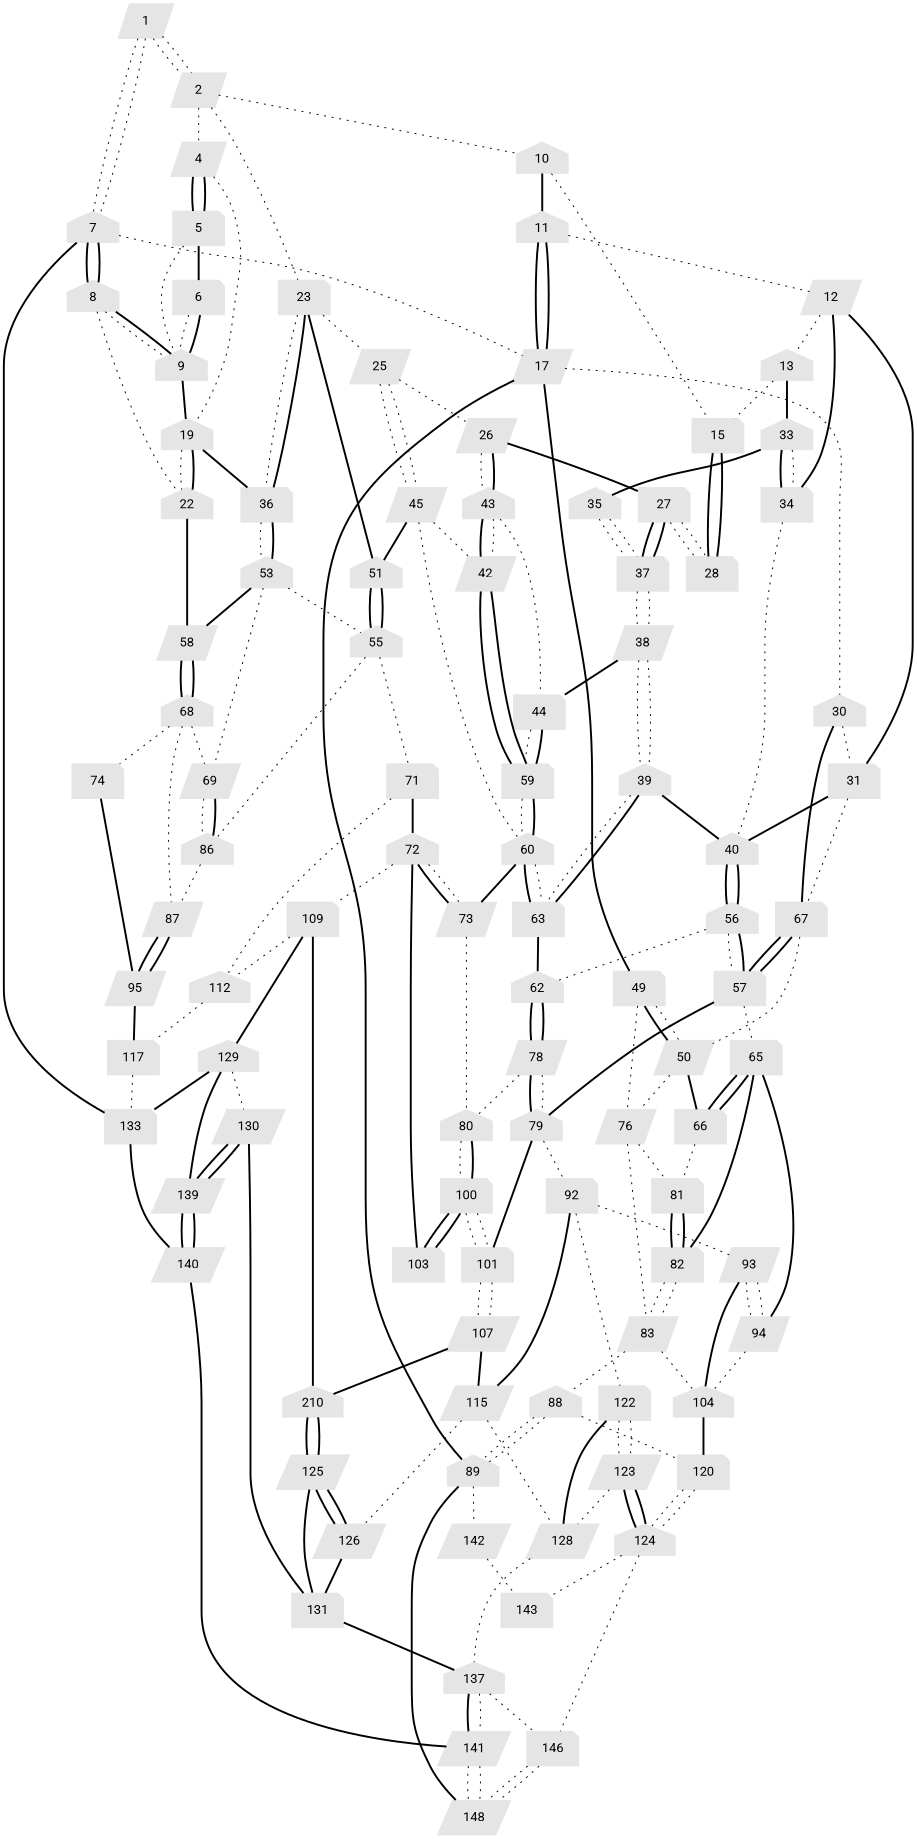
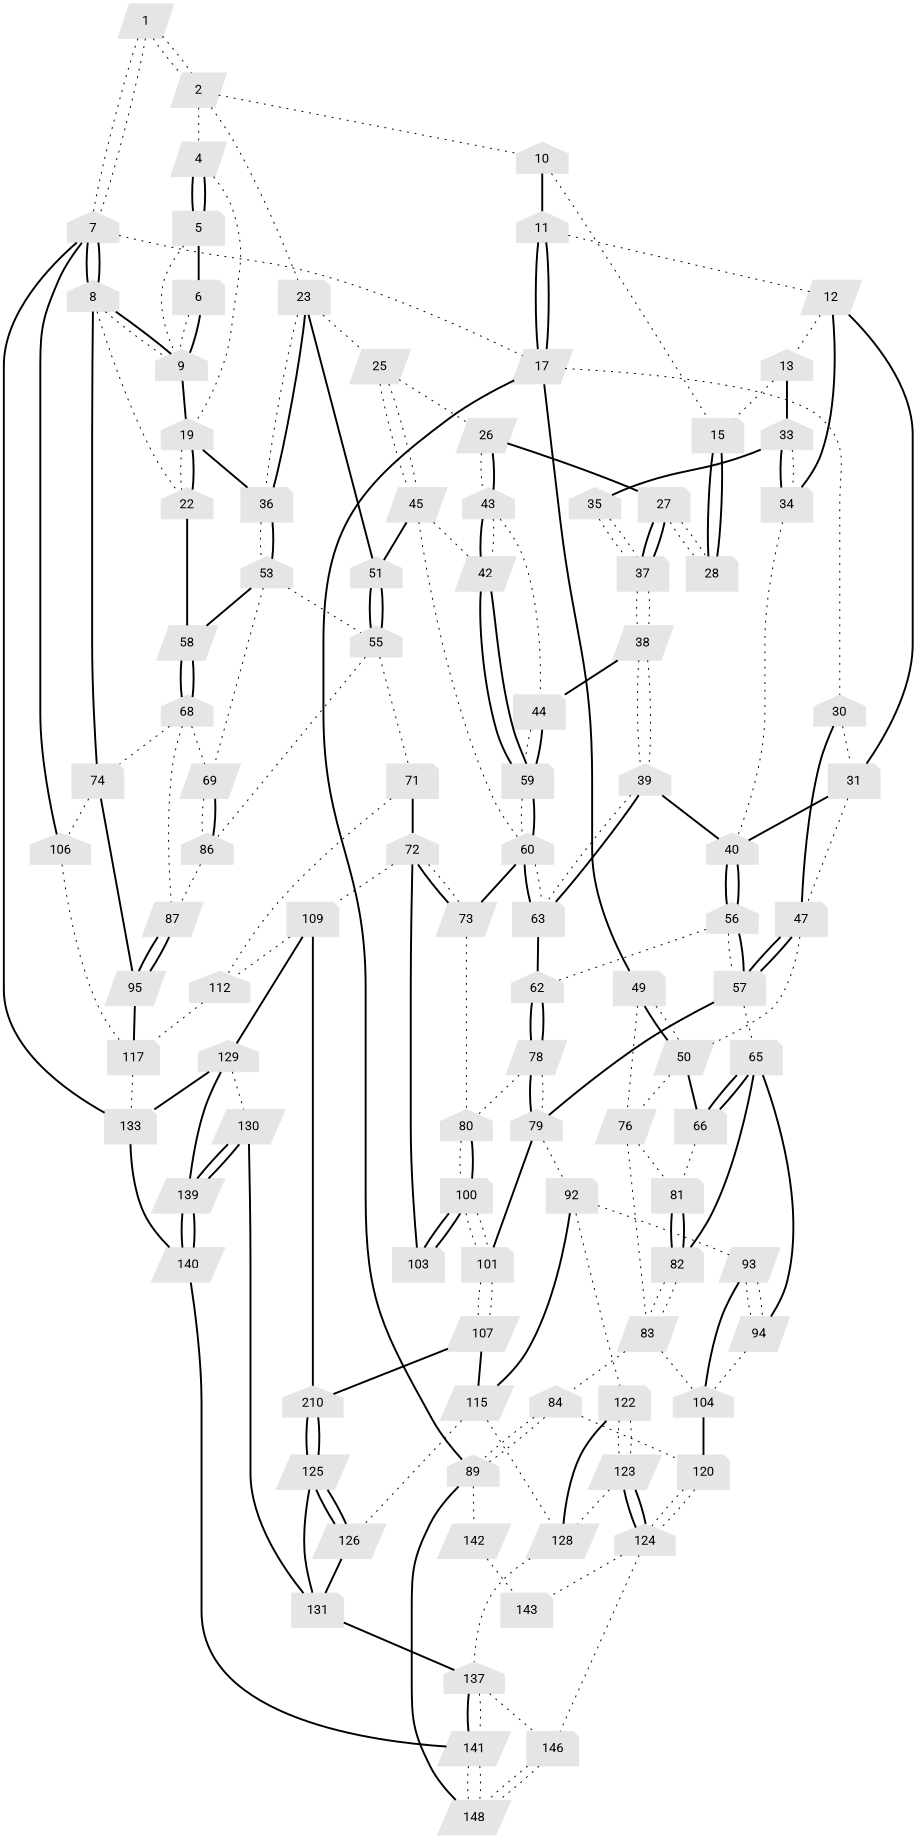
  graph {
    fontname=Roboto
    node [color=gray90 fontname=Roboto shape=house style=filled]
    edge [fontname=Roboto style=dotted]
    1 [shape=parallelogram]
    2 [shape=parallelogram super="+3"]
    7 [super="+105"]
    4 [shape=parallelogram]
    10 [super="+14"]
    23 [shape=note super="+24"]
    8 [super="+21"]
    17 [shape=parallelogram super="+29"]
+   106
    133 [shape=note super="+147"]
    5 [shape=note]
    19 [super="+20"]
    11
    15 [shape=note]
    36 [shape=note]
    25 [shape=parallelogram]
    51
    6 [shape=note]
    9 [super="+18"]
    22
    74 [shape=note super="+98"]
    89 [super="+90"]
    30
    49 [shape=note]
    142 [shape=parallelogram super="+145"]
    148 [shape=parallelogram]
    117 [shape=note super="+132"]
    140 [shape=parallelogram]
    58 [shape=parallelogram]
    95 [shape=parallelogram super="+99"]
    12 [shape=parallelogram super="+32"]
    28 [shape=note]
    13 [super="+16"]
    31 [shape=note super="+42"]
    34 [shape=note]
    33
-   47 [shape=note super="+48" label=67]
+   47 [shape=note super="+48"]
    40 [super="+41"]
    35
    50 [shape=parallelogram super="+67"]
    76 [shape=parallelogram super="+77"]
    53 [super="+54"]
    68 [super="+75"]
    26 [shape=parallelogram]
    45 [shape=parallelogram super="+52"]
    55 [super="+70"]
    27 [shape=note]
    43
    n49 [label=42 shape=parallelogram]
    60 [super="+63"]
    37 [shape=note]
    44 [shape=note]
    38 [shape=parallelogram]
    57 [shape=note super="+64"]
    56
    69 [shape=parallelogram]
    39
    n58 [label=63 shape=note]
    59 [shape=note]
    62
    73 [shape=parallelogram]
    66 [shape=note]
    65 [shape=note super="+85"]
    79 [super="+91"]
    81 [shape=note]
    83 [shape=parallelogram super="+84"]
    71 [shape=note super="+97"]
    86
    72 [super="+102"]
    112 [super="+118"]
    87 [shape=parallelogram]
    78 [shape=parallelogram]
    82 [shape=note]
    94 [shape=parallelogram]
    92 [shape=note super="+116"]
    101 [shape=note]
    80
    104 [super="+119"]
    103 [shape=note]
    109 [shape=note super="+113"]
    n81 [label=210 super="+111"]
    129 [super="+134"]
    100 [shape=note]
-   88
+   88 [label=84]
    93 [shape=parallelogram]
    115 [shape=parallelogram super="+127"]
    122 [shape=note]
    107 [shape=parallelogram super="+114"]
    120 [shape=note super="+121"]
    124 [super="+144"]
    143 [shape=note]
    126 [shape=parallelogram]
    128 [shape=parallelogram super="+135"]
    123 [shape=parallelogram]
    125 [shape=parallelogram]
    130 [shape=parallelogram]
    139 [shape=parallelogram]
    131 [shape=note super="+136"]
    137 [super="+138"]
    146 [shape=note]
    141 [shape=parallelogram]
    1 -- 2
    1 -- 2
    1 -- 7
    1 -- 7
    2 -- 4
    2 -- 10
    2 -- 23
    7 -- 8 [style=bold]
    7 -- 8 [style=bold]
    7 -- 17
+   7 -- 106 [style=bold]
    7 -- 133 [style=bold]
    4 -- 5 [style=bold]
    4 -- 5 [style=bold]
    4 -- 19
    10 -- 11 [style=bold]
    10 -- 15
    23 -- 36
    23 -- 36 [style=bold]
    23 -- 25
    23 -- 51 [style=bold]
    8 -- 9
    8 -- 9 [style=bold]
    8 -- 22
+   8 -- 74 [style=bold]
    17 -- 89 [style=bold]
    17 -- 30
    17 -- 49 [style=bold]
+   106 -- 117
    133 -- 140 [style=bold]
    5 -- 6 [style=bold]
    5 -- 9
    19 -- 36 [style=bold]
    19 -- 22
    19 -- 22 [style=bold]
    11 -- 17 [style=bold]
    11 -- 17 [style=bold]
    11 -- 12
    15 -- 28 [style=bold]
    15 -- 28 [style=bold]
    36 -- 53
    36 -- 53 [style=bold]
    25 -- 26
    25 -- 45
    25 -- 45
    51 -- 55 [style=bold]
    51 -- 55 [style=bold]
    6 -- 9
    6 -- 9 [style=bold]
    9 -- 19 [style=bold]
    22 -- 58 [style=bold]
+   74 -- 106
    74 -- 95 [style=bold]
    89 -- 142
    89 -- 148 [style=bold]
    30 -- 31
    30 -- 47 [style=bold]
    49 -- 50 [style=bold]
    49 -- 50
    49 -- 76
    142 -- 143 [weight=2]
    117 -- 133
    140 -- 141 [style=bold]
    58 -- 68 [style=bold]
    58 -- 68 [style=bold]
    95 -- 117 [style=bold]
    12 -- 13
    12 -- 31 [style=bold]
    12 -- 34 [style=bold]
    13 -- 15
    13 -- 33 [style=bold]
    31 -- 47
    31 -- 40 [style=bold]
    34 -- 40
    33 -- 34 [style=bold]
    33 -- 34
    33 -- 35 [style=bold]
    47 -- 50
    47 -- 57 [style=bold]
    47 -- 57 [style=bold]
    40 -- 56 [style=bold]
    40 -- 56 [style=bold]
    35 -- 37
    35 -- 37
    50 -- 76
    50 -- 66 [style=bold]
    76 -- 81
    76 -- 83
    53 -- 58 [style=bold]
    53 -- 55
    53 -- 69
    68 -- 74
    68 -- 69
    68 -- 87
    26 -- 27 [style=bold]
    26 -- 43
    26 -- 43 [style=bold]
    45 -- 51 [style=bold]
    45 -- n49
    45 -- 60
    55 -- 71
    55 -- 86
    27 -- 28
    27 -- 28
    27 -- 37 [style=bold]
    27 -- 37 [style=bold]
    43 -- n49 [style=bold]
    43 -- n49
    43 -- 44
    n49 -- 59 [style=bold]
    n49 -- 59 [style=bold]
    60 -- n58 [style=bold]
    60 -- n58
    60 -- 73 [style=bold]
    37 -- 38
    37 -- 38
    44 -- 59
    44 -- 59 [style=bold]
    38 -- 44 [style=bold]
    38 -- 39
    38 -- 39
    57 -- 65
    57 -- 79 [style=bold]
    56 -- 57
    56 -- 57 [style=bold]
    56 -- 62
    69 -- 86
    69 -- 86 [style=bold]
    39 -- 40 [style=bold]
    39 -- n58
    39 -- n58 [style=bold]
    n58 -- 62 [style=bold]
    59 -- 60
    59 -- 60 [style=bold]
    62 -- 78 [style=bold]
    62 -- 78 [style=bold]
    73 -- 80
    66 -- 81
    65 -- 66 [style=bold]
    65 -- 66 [style=bold]
    65 -- 82 [style=bold]
    65 -- 94 [style=bold]
    79 -- 92
    79 -- 101 [style=bold]
    81 -- 82 [style=bold]
    81 -- 82 [style=bold]
    83 -- 104
    83 -- 88
    71 -- 72 [style=bold]
    71 -- 112
    86 -- 87
    72 -- 73 [style=bold]
    72 -- 73
    72 -- 103 [style=bold]
    72 -- 109
    112 -- 117
    87 -- 95 [style=bold]
    87 -- 95 [style=bold]
    78 -- 79 [style=bold]
    78 -- 79
    78 -- 80
    82 -- 83
    82 -- 83
    94 -- 104
    92 -- 93
    92 -- 115 [style=bold]
    92 -- 122
    101 -- 107
    101 -- 107
    80 -- 100
    80 -- 100 [style=bold]
    104 -- 120 [style=bold]
    109 -- 112
    109 -- n81 [style=bold]
    109 -- 129 [style=bold]
    n81 -- 125 [style=bold]
    n81 -- 125 [style=bold]
    129 -- 133 [style=bold]
    129 -- 130
    129 -- 139 [style=bold]
    100 -- 101
    100 -- 101
    100 -- 103 [style=bold]
    100 -- 103 [style=bold]
    88 -- 89
    88 -- 89
    88 -- 120
    93 -- 94
    93 -- 94
    93 -- 104 [style=bold]
    115 -- 126
    115 -- 128
    122 -- 128 [style=bold]
    122 -- 123
    122 -- 123
    107 -- n81 [style=bold]
    107 -- 115 [style=bold]
    120 -- 124
    120 -- 124
    124 -- 143
    124 -- 146
    126 -- 131 [style=bold]
    128 -- 137
    123 -- 124 [style=bold]
    123 -- 124 [style=bold]
    123 -- 128
    125 -- 126 [style=bold]
    125 -- 126 [style=bold]
    125 -- 131 [style=bold]
    130 -- 139 [style=bold]
    130 -- 139 [style=bold]
    130 -- 131 [style=bold]
    139 -- 140 [style=bold]
    139 -- 140 [style=bold]
    131 -- 137 [style=bold]
    137 -- 146
    137 -- 141 [style=bold]
    137 -- 141
    146 -- 148
    146 -- 148
    141 -- 148
    141 -- 148
  }
